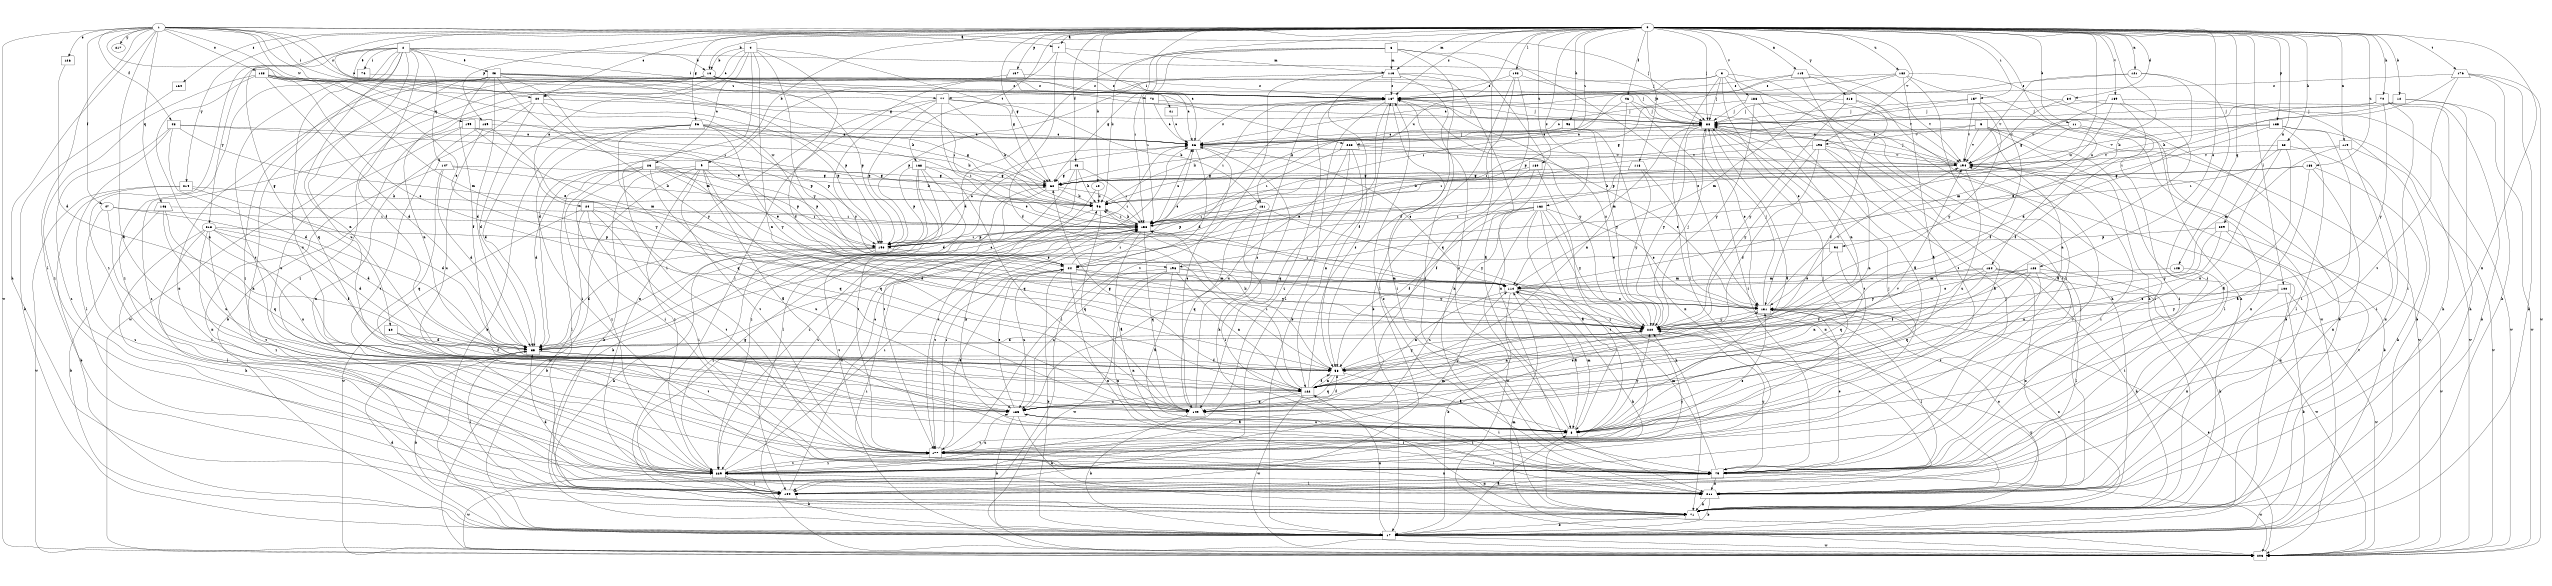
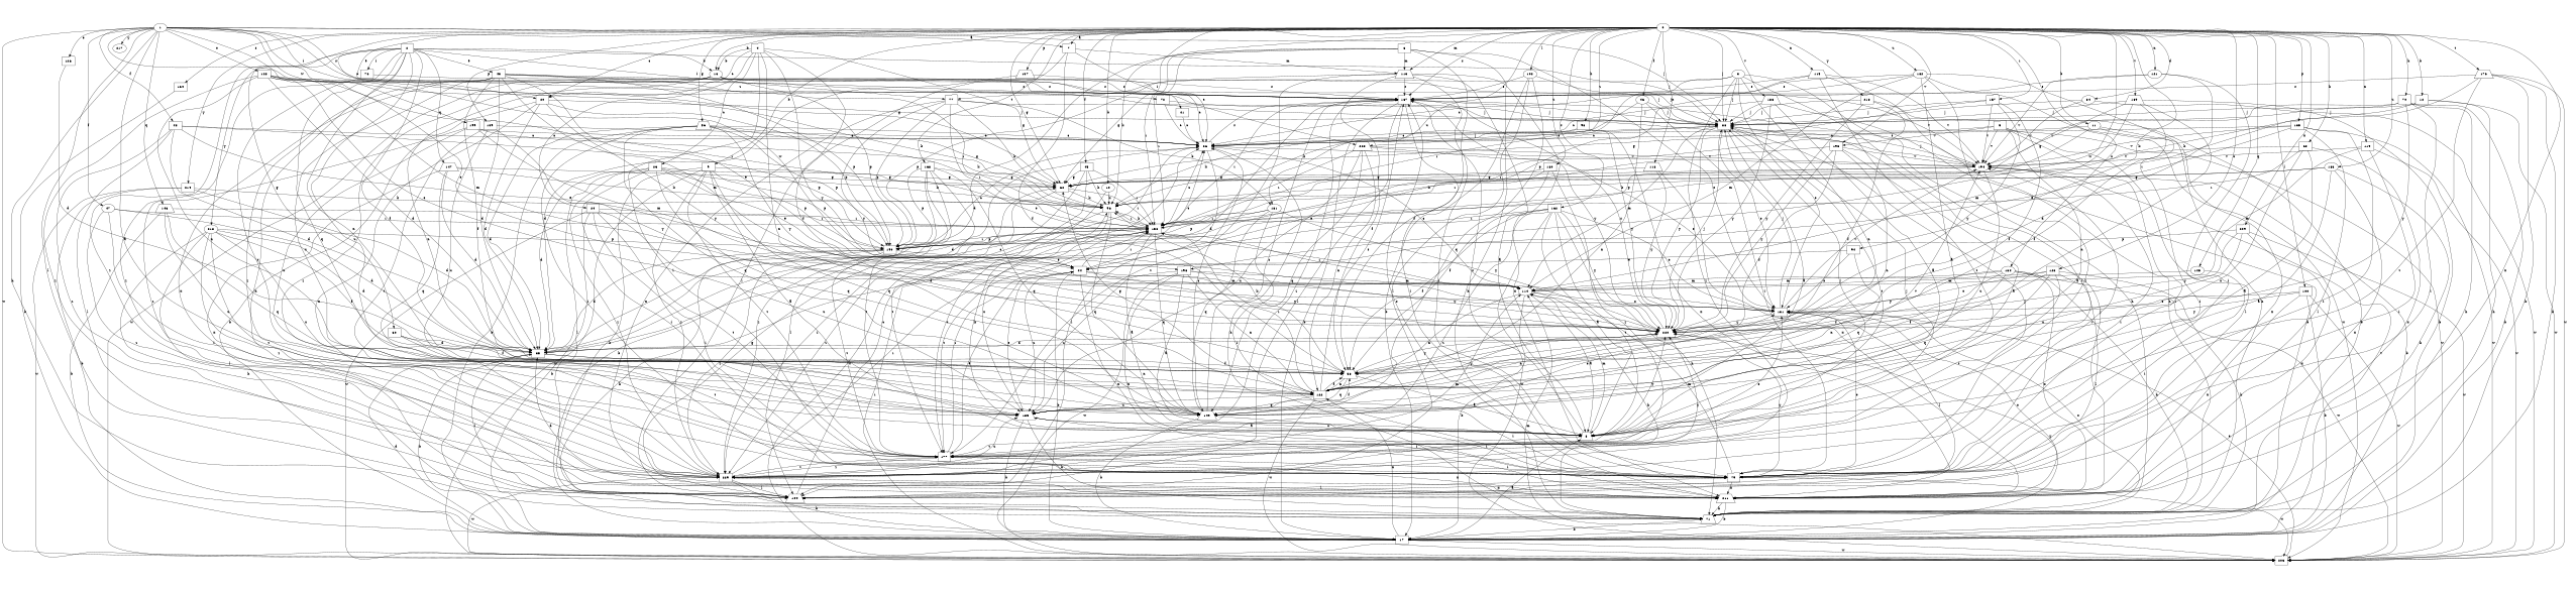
  strict digraph {
    node [shape=folder]
    0 [shape=ellipse]
    7
    9
    10 [shape=ellipse]
    11 [shape=ellipse]
    12
    16 [shape=ellipse]
    20 [shape=box]
    34 [shape=ellipse]
    41 [shape=box]
    45 [shape=box]
    46 [shape=ellipse]
    56 [shape=trapezium]
    60 [shape=box]
    62
    68 [shape=box]
    70
    88 [shape=box]
    n19 [label=98]
    94 [shape=box]
    96
    100 [shape=box]
    102 [shape=ellipse]
    113 [shape=trapezium]
    115 [shape=trapezium]
    118 [shape=trapezium]
    119 [shape=box]
    121 [shape=ellipse]
    123 [shape=box]
    135
    137 [shape=trapezium]
    139
    145 [shape=ellipse]
    157
    158
    162
    164 [shape=box]
    167
    168
    176 [shape=trapezium]
    180 [shape=box]
    181 [shape=ellipse]
    182 [shape=ellipse]
    183 [shape=ellipse]
    184 [shape=ellipse]
    188 [shape=trapezium]
    189 [shape=trapezium]
    193 [shape=box]
    198
    209
    211 [shape=trapezium]
    213
    214 [shape=box]
    228 [shape=trapezium]
    104 [shape=trapezium]
    53 [shape=trapezium]
    26 [shape=box]
    8 [shape=trapezium]
    71 [shape=trapezium]
    203
    149 [shape=trapezium]
    177
    229 [shape=box]
    n64 [label=190 shape=box]
    79
    122 [shape=box]
    220 [shape=trapezium]
    35 [shape=box]
    17 [shape=box]
    194 [shape=ellipse]
    185 [shape=trapezium]
    131 [shape=box]
    114 [shape=ellipse]
    44 [shape=box]
    1 [shape=ellipse]
    47 [shape=ellipse]
    48 [shape=box]
    72
    126
    128 [shape=box]
    146 [shape=trapezium]
    199
    217 [shape=ellipse]
    2 [shape=box]
    43
    76
    77
    147 [shape=trapezium]
    218 [shape=ellipse]
    3 [shape=ellipse]
    4
    23
    24 [shape=box]
    5
    6
    0 -> 7 [label=a]
    0 -> 9 [label=b]
    0 -> 10 [label=b]
    0 -> 11 [label=b]
    0 -> 12 [label=b]
    0 -> 16 [label=b]
    0 -> 20 [label=c]
    0 -> 34 [label=d]
    0 -> 41 [label=e]
    0 -> 45 [label=f]
    0 -> 46 [label=f]
    0 -> 56 [label=g]
    0 -> 60 [label=g]
    0 -> 62 [label=g]
    0 -> 68 [label=h]
    0 -> 70 [label=h]
    0 -> 88 [label=j]
    0 -> n19 [label=k]
    0 -> 94 [label=k]
    0 -> 96 [label=k]
    0 -> 100 [label=l]
    0 -> 102 [label=l]
    0 -> 113 [label=m]
    0 -> 115 [label=n]
    0 -> 118 [label=n]
    0 -> 119 [label=n]
    0 -> 121 [label=n]
    0 -> 123 [label=o]
    0 -> 135 [label=p]
    0 -> 137 [label=p]
    0 -> 139 [label=p]
    0 -> 145 [label=q]
    0 -> 157 [label=r]
    0 -> 158 [label=r]
    0 -> 162 [label=s]
    0 -> 164 [label=s]
    0 -> 167 [label=s]
    0 -> 168 [label=t]
    0 -> 176 [label=t]
    0 -> 180 [label=u]
    0 -> 181 [label=u]
    0 -> 182 [label=u]
    0 -> 183 [label=u]
    0 -> 184 [label=u]
    0 -> 188 [label=v]
    0 -> 189 [label=v]
    0 -> 193 [label=v]
    0 -> 198 [label=w]
    0 -> 209 [label=x]
    0 -> 211 [label=x]
    0 -> 213 [label=y]
    0 -> 214 [label=y]
    0 -> 228 [label=z]
    7 -> 113 [label=m]
    7 -> 104 [label=l]
    7 -> 53 [label=f]
    7 -> 26 [label=c]
    9 -> 62 [label=g]
    9 -> 8 [label=a]
    9 -> 71 [label=h]
    9 -> 203 [label=w]
    9 -> 149 [label=q]
    9 -> 177 [label=t]
    9 -> 229 [label=z]
    9 -> n64 [label=p]
    10 -> 96 [label=k]
    10 -> 177 [label=t]
    11 -> 211 [label=x]
    11 -> 26 [label=c]
    11 -> n64 [label=p]
    11 -> 79 [label=i]
    12 -> 88 [label=j]
    12 -> 158 [label=r]
    12 -> 71 [label=h]
    12 -> 203 [label=w]
    16 -> 88 [label=j]
    16 -> 167 [label=s]
    16 -> 26 [label=c]
    16 -> 203 [label=w]
    16 -> 229 [label=z]
    16 -> n64 [label=p]
    16 -> 122 [label=n]
    20 -> 88 [label=j]
    20 -> 211 [label=x]
    20 -> n64 [label=p]
    20 -> 220 [label=y]
    20 -> 35 [label=d]
    20 -> 17 [label=b]
    34 -> 88 [label=j]
    34 -> 203 [label=w]
    34 -> 194 [label=v]
    41 -> 26 [label=c]
    45 -> 62 [label=g]
    45 -> 96 [label=k]
    45 -> 158 [label=r]
    45 -> 203 [label=w]
    45 -> 177 [label=t]
    46 -> 88 [label=j]
    46 -> 96 [label=k]
    46 -> 79 [label=i]
    46 -> 122 [label=n]
    56 -> 62 [label=g]
    56 -> 158 [label=r]
    56 -> 26 [label=c]
    56 -> 149 [label=q]
    56 -> n64 [label=p]
    56 -> 79 [label=i]
    56 -> 220 [label=y]
    56 -> 35 [label=d]
    56 -> 17 [label=b]
    60 -> 53 [label=f]
    60 -> 177 [label=t]
    60 -> 35 [label=d]
    62 -> 96 [label=k]
    62 -> 158 [label=r]
    62 -> 229 [label=z]
    68 -> 158 [label=r]
    68 -> 211 [label=x]
    68 -> 8 [label=a]
    68 -> 194 [label=v]
    68 -> 185 [label=u]
    70 -> 88 [label=j]
    70 -> 71 [label=h]
    70 -> 79 [label=i]
    70 -> 220 [label=y]
    70 -> 17 [label=b]
    70 -> 194 [label=v]
    88 -> 26 [label=c]
    88 -> 8 [label=a]
    88 -> 177 [label=t]
    88 -> 220 [label=y]
    88 -> 131 [label=o]
    88 -> 114 [label=m]
    n19 -> 96 [label=k]
    n19 -> 211 [label=x]
    n19 -> 26 [label=c]
    n19 -> 220 [label=y]
    94 -> 149 [label=q]
    94 -> 131 [label=o]
    94 -> 44 [label=e]
    96 -> 158 [label=r]
    96 -> 149 [label=q]
    96 -> 229 [label=z]
+   96 -> 185 [label=u]
    100 -> 211 [label=x]
    100 -> 203 [label=w]
    100 -> 220 [label=y]
    100 -> 17 [label=b]
    100 -> 131 [label=o]
    102 -> 88 [label=j]
    102 -> 167 [label=s]
    102 -> 104 [label=l]
    102 -> 149 [label=q]
    102 -> 17 [label=b]
    113 -> 167 [label=s]
    113 -> 211 [label=x]
    113 -> 53 [label=f]
    113 -> 8 [label=a]
    113 -> 177 [label=t]
    113 -> n64 [label=p]
    113 -> 79 [label=i]
    115 -> 167 [label=s]
    115 -> 71 [label=h]
    115 -> 177 [label=t]
    115 -> n64 [label=p]
    115 -> 194 [label=v]
    118 -> 62 [label=g]
    118 -> 211 [label=x]
    118 -> 220 [label=y]
    119 -> 203 [label=w]
    119 -> 79 [label=i]
    119 -> 194 [label=v]
    119 -> 114 [label=m]
    121 -> 167 [label=s]
    121 -> 79 [label=i]
    121 -> 35 [label=d]
    121 -> 194 [label=v]
    123 -> 104 [label=l]
    123 -> 53 [label=f]
    123 -> 71 [label=h]
    123 -> 149 [label=q]
    123 -> 177 [label=t]
    123 -> 131 [label=o]
    123 -> 114 [label=m]
    135 -> 104 [label=l]
    135 -> 26 [label=c]
    135 -> 203 [label=w]
    135 -> 79 [label=i]
    135 -> 194 [label=v]
    135 -> 44 [label=e]
    137 -> 167 [label=s]
    137 -> 35 [label=d]
    139 -> 26 [label=c]
    139 -> 177 [label=t]
    139 -> 220 [label=y]
    139 -> 185 [label=u]
    145 -> 79 [label=i]
    145 -> 114 [label=m]
    157 -> 62 [label=g]
    157 -> 88 [label=j]
    157 -> 53 [label=f]
    157 -> 220 [label=y]
    157 -> 194 [label=v]
    158 -> 96 [label=k]
    158 -> 26 [label=c]
    158 -> 8 [label=a]
    158 -> 149 [label=q]
    158 -> 177 [label=t]
    158 -> n64 [label=p]
    162 -> 158 [label=r]
    162 -> 53 [label=f]
    162 -> 8 [label=a]
    162 -> 71 [label=h]
    162 -> 203 [label=w]
    162 -> 177 [label=t]
    162 -> 229 [label=z]
    162 -> 220 [label=y]
    162 -> 35 [label=d]
    162 -> 131 [label=o]
    164 -> 17 [label=b]
    167 -> 88 [label=j]
    167 -> 158 [label=r]
    167 -> 104 [label=l]
    167 -> 229 [label=z]
    167 -> 79 [label=i]
    167 -> 220 [label=y]
    167 -> 35 [label=d]
    167 -> 17 [label=b]
    168 -> 62 [label=g]
    168 -> 104 [label=l]
    168 -> 149 [label=q]
    168 -> 177 [label=t]
    168 -> 229 [label=z]
    168 -> n64 [label=p]
    168 -> 17 [label=b]
    176 -> 96 [label=k]
    176 -> 167 [label=s]
    176 -> 71 [label=h]
    176 -> 203 [label=w]
    176 -> 177 [label=t]
    176 -> 17 [label=b]
    180 -> 62 [label=g]
    180 -> 53 [label=f]
    180 -> 229 [label=z]
    180 -> 44 [label=e]
    181 -> 158 [label=r]
    181 -> 149 [label=q]
    181 -> n64 [label=p]
    181 -> 79 [label=i]
    181 -> 220 [label=y]
    182 -> 167 [label=s]
    182 -> 26 [label=c]
    182 -> 8 [label=a]
    182 -> 71 [label=h]
    182 -> 203 [label=w]
    182 -> 229 [label=z]
    182 -> 114 [label=m]
    183 -> 62 [label=g]
    183 -> 96 [label=k]
    183 -> 211 [label=x]
    183 -> 8 [label=a]
    183 -> 71 [label=h]
    184 -> 211 [label=x]
    184 -> 53 [label=f]
    184 -> 71 [label=h]
    184 -> 203 [label=w]
    184 -> 122 [label=n]
    184 -> 220 [label=y]
    184 -> 114 [label=m]
    188 -> 88 [label=j]
    188 -> 26 [label=c]
    188 -> 8 [label=a]
    188 -> 220 [label=y]
    188 -> 17 [label=b]
    189 -> 62 [label=g]
    189 -> 88 [label=j]
    189 -> 53 [label=f]
    189 -> 122 [label=n]
    189 -> 17 [label=b]
    189 -> 114 [label=m]
    193 -> 158 [label=r]
    193 -> 53 [label=f]
    193 -> 8 [label=a]
    193 -> 122 [label=n]
    193 -> 220 [label=y]
    193 -> 194 [label=v]
    198 -> 211 [label=x]
    198 -> 8 [label=a]
    198 -> 203 [label=w]
    198 -> 122 [label=n]
    198 -> 220 [label=y]
    198 -> 185 [label=u]
    198 -> 114 [label=m]
    209 -> 211 [label=x]
    209 -> 203 [label=w]
    209 -> n64 [label=p]
    209 -> 220 [label=y]
    209 -> 185 [label=u]
    211 -> 88 [label=j]
    211 -> 167 [label=s]
    211 -> 71 [label=h]
    211 -> 35 [label=d]
    211 -> 17 [label=b]
    211 -> 131 [label=o]
    213 -> 88 [label=j]
    213 -> 53 [label=f]
    213 -> 220 [label=y]
    213 -> 17 [label=b]
    214 -> 96 [label=k]
    214 -> 203 [label=w]
    214 -> 35 [label=d]
    214 -> 17 [label=b]
    228 -> 158 [label=r]
    228 -> 149 [label=q]
    228 -> 122 [label=n]
    228 -> 194 [label=v]
    228 -> 185 [label=u]
    228 -> 131 [label=o]
    104 -> 62 [label=g]
    104 -> 26 [label=c]
    53 -> 96 [label=k]
    53 -> 8 [label=a]
    53 -> 149 [label=q]
    53 -> 122 [label=n]
    53 -> 220 [label=y]
    26 -> 88 [label=j]
    26 -> 167 [label=s]
    26 -> 104 [label=l]
    26 -> 71 [label=h]
    26 -> 35 [label=d]
    26 -> 194 [label=v]
    8 -> 88 [label=j]
    8 -> 96 [label=k]
    8 -> 167 [label=s]
    8 -> 177 [label=t]
    8 -> 220 [label=y]
    8 -> 185 [label=u]
    8 -> 114 [label=m]
    71 -> 17 [label=b]
    71 -> 131 [label=o]
    203 -> 158 [label=r]
    203 -> 131 [label=o]
    203 -> 114 [label=m]
    149 -> 167 [label=s]
    149 -> 53 [label=f]
    149 -> 26 [label=c]
    149 -> 79 [label=i]
    149 -> 17 [label=b]
    149 -> 131 [label=o]
    177 -> 88 [label=j]
    177 -> 158 [label=r]
    177 -> 211 [label=x]
    177 -> 229 [label=z]
    177 -> 79 [label=i]
    177 -> 131 [label=o]
    177 -> 44 [label=e]
    229 -> 158 [label=r]
    229 -> 211 [label=x]
    229 -> 104 [label=l]
    229 -> 203 [label=w]
    229 -> 177 [label=t]
    229 -> 220 [label=y]
    229 -> 17 [label=b]
    229 -> 194 [label=v]
    229 -> 185 [label=u]
    229 -> 114 [label=m]
    n64 -> 158 [label=r]
    n64 -> 26 [label=c]
    n64 -> 71 [label=h]
    n64 -> 177 [label=t]
    n64 -> 229 [label=z]
    n64 -> 35 [label=d]
    n64 -> 44 [label=e]
    79 -> 88 [label=j]
    79 -> 211 [label=x]
    79 -> 104 [label=l]
    79 -> 203 [label=w]
    79 -> 220 [label=y]
    79 -> 131 [label=o]
    79 -> 114 [label=m]
    122 -> 62 [label=g]
    122 -> 158 [label=r]
    122 -> 167 [label=s]
    122 -> 53 [label=f]
    122 -> 203 [label=w]
    122 -> 149 [label=q]
    122 -> 79 [label=i]
    122 -> 220 [label=y]
    122 -> 185 [label=u]
    220 -> 88 [label=j]
    220 -> 167 [label=s]
    220 -> 122 [label=n]
    220 -> 35 [label=d]
    35 -> 104 [label=l]
    35 -> 53 [label=f]
    35 -> 26 [label=c]
    35 -> 122 [label=n]
    35 -> 17 [label=b]
    17 -> 8 [label=a]
    17 -> 203 [label=w]
    17 -> 122 [label=n]
    17 -> 220 [label=y]
    17 -> 35 [label=d]
    17 -> 194 [label=v]
    194 -> 62 [label=g]
    194 -> 88 [label=j]
    194 -> 96 [label=k]
    194 -> 167 [label=s]
    194 -> 79 [label=i]
    194 -> 17 [label=b]
    194 -> 185 [label=u]
    185 -> 8 [label=a]
    185 -> 71 [label=h]
    185 -> 79 [label=i]
    185 -> 17 [label=b]
    185 -> 194 [label=v]
    185 -> 44 [label=e]
    131 -> 88 [label=j]
    131 -> 104 [label=l]
    131 -> 220 [label=y]
    131 -> 194 [label=v]
    114 -> 158 [label=r]
    114 -> 26 [label=c]
    114 -> 8 [label=a]
    114 -> 71 [label=h]
    114 -> 122 [label=n]
    114 -> 17 [label=b]
    114 -> 131 [label=o]
    44 -> 158 [label=r]
    44 -> 211 [label=x]
    44 -> 26 [label=c]
    44 -> 220 [label=y]
    44 -> 17 [label=b]
    44 -> 185 [label=u]
    44 -> 114 [label=m]
    1 -> 7 [label=a]
    1 -> 62 [label=g]
    1 -> 88 [label=j]
    1 -> 167 [label=s]
    1 -> 198 [label=w]
    1 -> 228 [label=z]
    1 -> 104 [label=l]
    1 -> 8 [label=a]
    1 -> 71 [label=h]
    1 -> 203 [label=w]
    1 -> 131 [label=o]
    1 -> 47 [label=f]
    1 -> 48 [label=f]
    1 -> 72 [label=i]
    1 -> 126 [label=o]
    1 -> 128 [label=o]
    1 -> 146 [label=q]
    1 -> 199 [label=w]
    1 -> 217 [label=y]
    47 -> 158 [label=r]
    47 -> 229 [label=z]
    47 -> 79 [label=i]
    47 -> 35 [label=d]
    48 -> 104 [label=l]
    48 -> 26 [label=c]
    48 -> 229 [label=z]
    48 -> n64 [label=p]
    48 -> 35 [label=d]
    48 -> 44 [label=e]
    72 -> 88 [label=j]
    72 -> 26 [label=c]
    126 -> 35 [label=d]
    128 -> 96 [label=k]
    128 -> 158 [label=r]
    128 -> 167 [label=s]
    128 -> 229 [label=z]
    128 -> 122 [label=n]
    128 -> 35 [label=d]
    128 -> 194 [label=v]
    128 -> 131 [label=o]
    128 -> 114 [label=m]
    146 -> 158 [label=r]
    146 -> 149 [label=q]
    146 -> 17 [label=b]
    146 -> 185 [label=u]
    199 -> 96 [label=k]
    199 -> 26 [label=c]
    199 -> 229 [label=z]
    199 -> 185 [label=u]
    199 -> 114 [label=m]
    2 -> 16 [label=b]
    2 -> 20 [label=c]
    2 -> 88 [label=j]
    2 -> 53 [label=f]
    2 -> 71 [label=h]
    2 -> 149 [label=q]
    2 -> 177 [label=t]
    2 -> 229 [label=z]
    2 -> 122 [label=n]
    2 -> 185 [label=u]
    2 -> 43 [label=e]
    2 -> 76 [label=i]
    2 -> 77 [label=i]
    2 -> 147 [label=q]
    2 -> 218 [label=y]
    43 -> 158 [label=r]
    43 -> 167 [label=s]
    43 -> 211 [label=x]
    43 -> 53 [label=f]
    43 -> 229 [label=z]
    43 -> n64 [label=p]
    43 -> 35 [label=d]
    43 -> 194 [label=v]
    43 -> 185 [label=u]
    43 -> 114 [label=m]
    43 -> 44 [label=e]
    76 -> 167 [label=s]
    76 -> 229 [label=z]
    77 -> 88 [label=j]
    77 -> 96 [label=k]
    77 -> 181 [label=b]
    77 -> 211 [label=x]
    77 -> n64 [label=p]
    77 -> 220 [label=y]
    77 -> 131 [label=o]
    147 -> 62 [label=g]
    147 -> 96 [label=k]
    147 -> 211 [label=x]
    147 -> 149 [label=q]
    147 -> 35 [label=d]
    218 -> 104 [label=l]
    218 -> 53 [label=f]
    218 -> 71 [label=h]
    218 -> 177 [label=t]
    218 -> 229 [label=z]
    218 -> n64 [label=p]
    218 -> 35 [label=d]
    218 -> 185 [label=u]
    3 -> 88 [label=j]
    3 -> 158 [label=r]
    3 -> 71 [label=h]
    3 -> 229 [label=z]
    3 -> 79 [label=i]
    3 -> 122 [label=n]
    3 -> 131 [label=o]
    3 -> 77 [label=i]
    4 -> 16 [label=b]
    4 -> 20 [label=c]
    4 -> 62 [label=g]
    4 -> 53 [label=f]
    4 -> 79 [label=i]
    4 -> 122 [label=n]
    4 -> 220 [label=y]
    4 -> 23 [label=c]
    4 -> 24 [label=c]
    23 -> 62 [label=g]
    23 -> 96 [label=k]
    23 -> 104 [label=l]
    23 -> 149 [label=q]
    23 -> 229 [label=z]
    23 -> n64 [label=p]
    23 -> 79 [label=i]
    23 -> 35 [label=d]
    23 -> 44 [label=e]
    24 -> 158 [label=r]
    24 -> 203 [label=w]
    24 -> 177 [label=t]
    24 -> 79 [label=i]
    24 -> 17 [label=b]
    24 -> 185 [label=u]
    5 -> 158 [label=r]
    5 -> 193 [label=v]
    5 -> 104 [label=l]
    5 -> 8 [label=a]
    5 -> 203 [label=w]
    5 -> 79 [label=i]
    5 -> 194 [label=v]
    6 -> 62 [label=g]
    6 -> 113 [label=m]
    6 -> 158 [label=r]
    6 -> 53 [label=f]
    6 -> 71 [label=h]
    6 -> 35 [label=d]
    6 -> 131 [label=o]
  }
